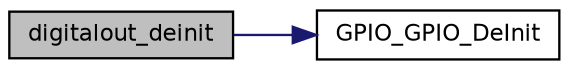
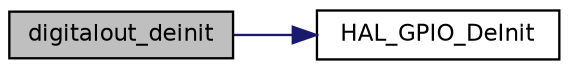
  digraph {
    rankdir=LR
    node [color=black fontname=Helvetica fontsize=10 shape=record style=filled]
    n1 [fillcolor=grey75 fontcolor=black height=0.2 label=digitalout_deinit width=0.4]
-   n2 [fillcolor=white height=0.2 label=GPIO_GPIO_DeInit width=0.4]
+   n2 [fillcolor=white height=0.2 label=HAL_GPIO_DeInit width=0.4]
    n1 -> n2 [color=midnightblue fontname=Helvetica fontsize=10 labelfontname=Helvetica labelfontsize=10 style=solid]
  }
